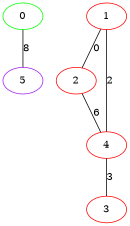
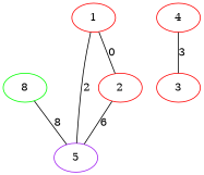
  graph {
    node [color=red weight=1]
-   0 [color=green weight=2]
+   0 [color=green weight=2 label=8]
    5 [color=purple weight=4]
    1
    2
    4
    3
    0 -- 5 [label=8]
    1 -- 2 [label=0]
-   1 -- 4 [label=2]
-   2 -- 4 [label=6]
+   1 -- 5 [label=2]
+   2 -- 5 [label=6]
    4 -- 3 [label=3]
  }
